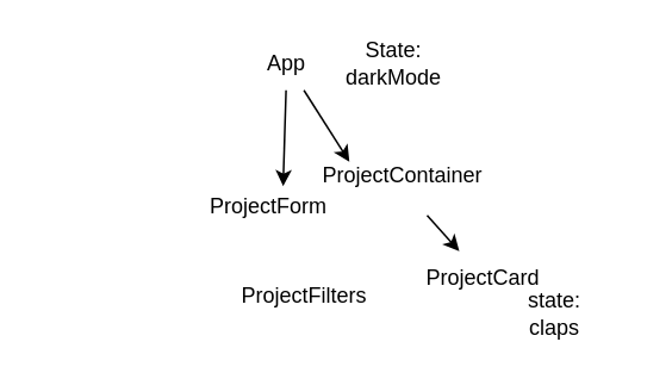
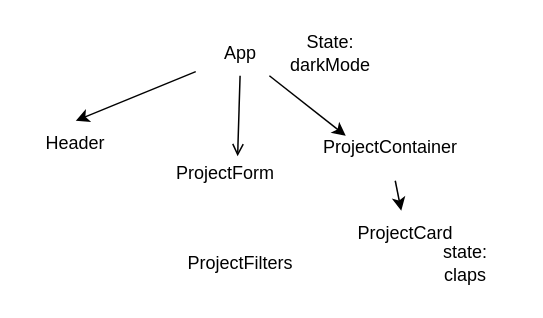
  <mxCell id="0" />
  <mxCell id="1" parent="0" />
+ <mxCell id="2" style="edgeStyle=none;html=1;entryX=0.5;entryY=0;entryDx=0;entryDy=0;" edge="1" parent="1" source="4" target="5"><mxGeometry relative="1" as="geometry" /></mxCell>
  <mxCell id="3" style="edgeStyle=none;html=1;entryX=0;entryY=0;entryDx=0;entryDy=0;" edge="1" parent="1" source="4" target="9"><mxGeometry relative="1" as="geometry" /></mxCell>
  <mxCell id="4" value="App" style="text;html=1;align=center;verticalAlign=middle;whiteSpace=wrap;rounded=0;" vertex="1" parent="1"><mxGeometry x="130" y="20" width="60" height="30" as="geometry" /></mxCell>
+ <mxCell id="5" value="Header" style="text;html=1;align=center;verticalAlign=middle;whiteSpace=wrap;rounded=0;" vertex="1" parent="1"><mxGeometry x="20" y="80" width="60" height="30" as="geometry" /></mxCell>
  <mxCell id="6" value="ProjectForm" style="text;html=1;align=center;verticalAlign=middle;whiteSpace=wrap;rounded=0;" vertex="1" parent="1"><mxGeometry x="120" y="100" width="60" height="30" as="geometry" /></mxCell>
- <mxCell id="7" style="edgeStyle=none;html=1;entryX=0.632;entryY=0.121;entryDx=0;entryDy=0;entryPerimeter=0;" edge="1" parent="1" source="4" target="6"><mxGeometry relative="1" as="geometry" /></mxCell>
+ <mxCell id="7" style="edgeStyle=none;html=1;entryX=0.632;entryY=0.121;entryDx=0;entryDy=0;entryPerimeter=0;endArrow=open;" edge="1" parent="1" source="4" target="6"><mxGeometry relative="1" as="geometry" /></mxCell>
  <mxCell id="8" style="edgeStyle=none;html=1;" edge="1" parent="1" source="9" target="10"><mxGeometry relative="1" as="geometry" /></mxCell>
- <mxCell id="9" value="ProjectContainer&lt;div&gt;&lt;br&gt;&lt;/div&gt;" style="text;html=1;align=center;verticalAlign=middle;whiteSpace=wrap;rounded=0;" vertex="1" parent="1"><mxGeometry x="195" y="90" width="60" height="30" as="geometry" /></mxCell>
+ <mxCell id="9" value="ProjectContainer&lt;div&gt;&lt;br&gt;&lt;/div&gt;" style="text;html=1;align=center;verticalAlign=middle;whiteSpace=wrap;rounded=0;" vertex="1" parent="1"><mxGeometry x="230" y="90" width="60" height="30" as="geometry" /></mxCell>
  <mxCell id="10" value="ProjectCard" style="text;html=1;align=center;verticalAlign=middle;whiteSpace=wrap;rounded=0;" vertex="1" parent="1"><mxGeometry x="240" y="140" width="60" height="30" as="geometry" /></mxCell>
  <mxCell id="11" value="State: darkMode" style="text;html=1;align=center;verticalAlign=middle;whiteSpace=wrap;rounded=0;" vertex="1" parent="1"><mxGeometry x="190" y="20" width="60" height="30" as="geometry" /></mxCell>
  <mxCell id="12" value="state: claps" style="text;html=1;align=center;verticalAlign=middle;whiteSpace=wrap;rounded=0;" vertex="1" parent="1"><mxGeometry x="280" y="160" width="60" height="30" as="geometry" /></mxCell>
- <mxCell id="13" value="ProjectFilters" style="text;html=1;align=center;verticalAlign=middle;whiteSpace=wrap;rounded=0;" vertex="1" parent="1"><mxGeometry x="140" y="150" width="60" height="30" as="geometry" /></mxCell>
+ <mxCell id="13" value="ProjectFilters" style="text;html=1;align=center;verticalAlign=middle;whiteSpace=wrap;rounded=0;" vertex="1" parent="1"><mxGeometry x="130" y="160" width="60" height="30" as="geometry" /></mxCell>
